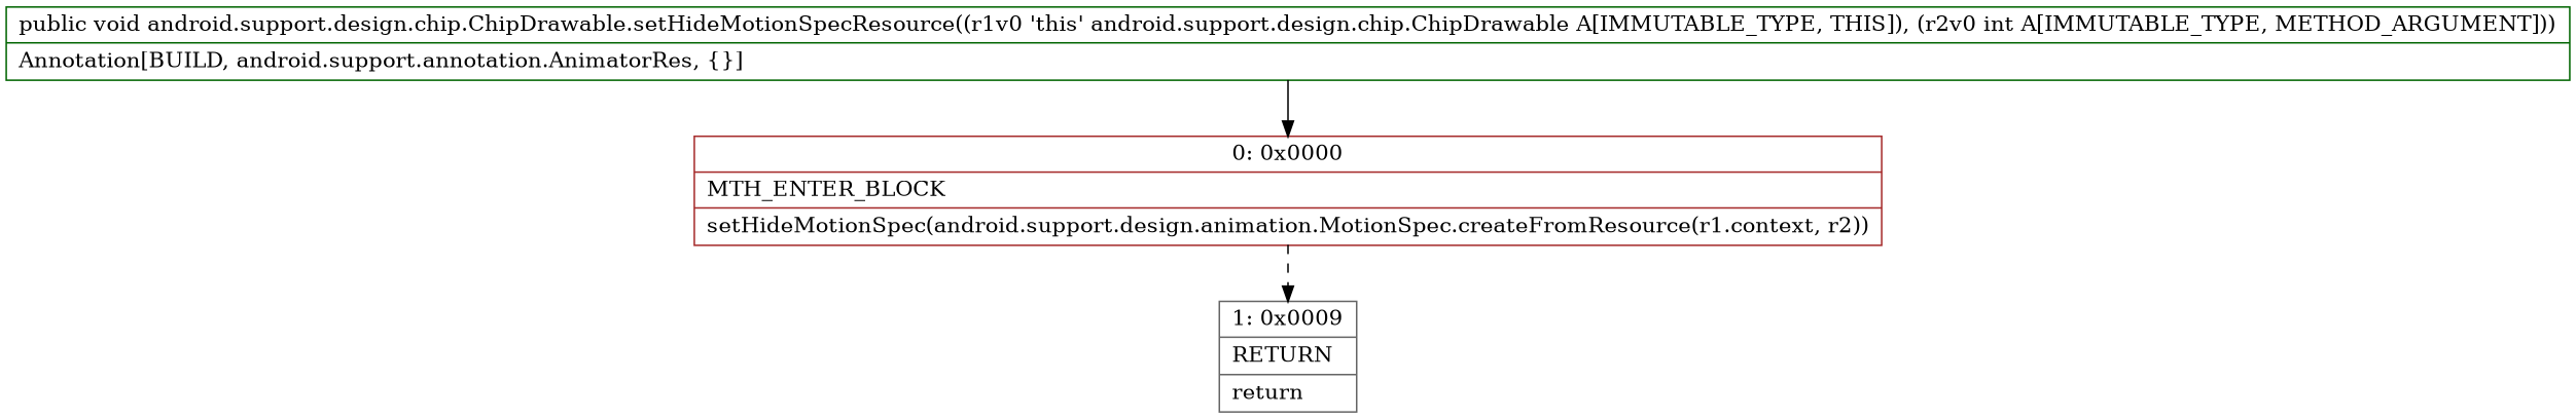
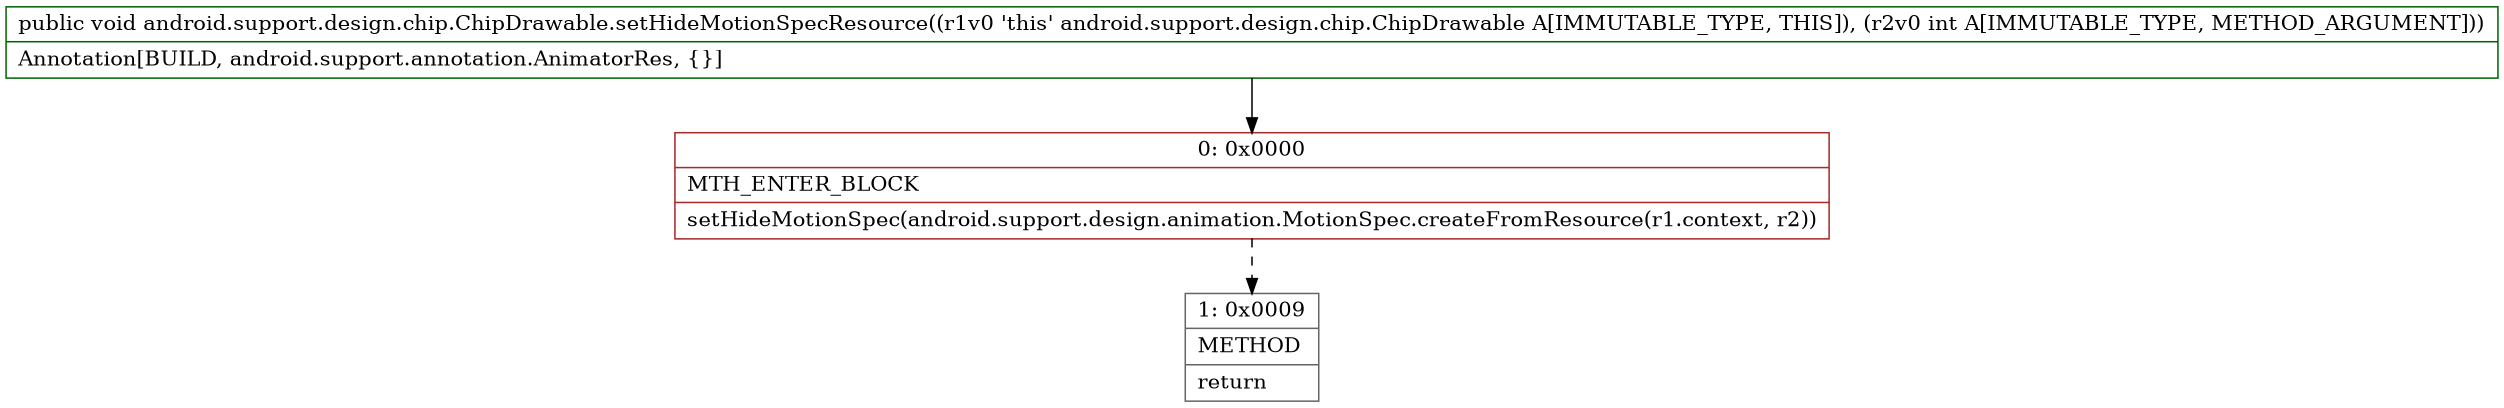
  digraph {
    node [shape=record]
    n1 [label="{0\:\ 0x0000|MTH_ENTER_BLOCK\l|setHideMotionSpec(android.support.design.animation.MotionSpec.createFromResource(r1.context, r2))\l}" color=brown]
-   n2 [label="{1\:\ 0x0009|RETURN\l|return\l}" color=gray40]
+   n2 [label="{1\:\ 0x0009|METHOD\l|return\l}" color=gray40]
    n3 [label="{public void android.support.design.chip.ChipDrawable.setHideMotionSpecResource((r1v0 'this' android.support.design.chip.ChipDrawable A[IMMUTABLE_TYPE, THIS]), (r2v0 int A[IMMUTABLE_TYPE, METHOD_ARGUMENT]))  | Annotation[BUILD, android.support.annotation.AnimatorRes, \{\}]\l}" color=darkgreen]
    n1 -> n2 [style=dashed]
    n3 -> n1 [style=solid]
  }
